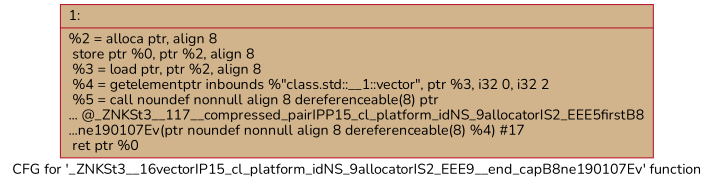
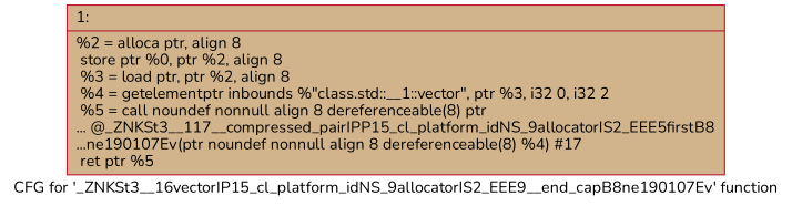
  digraph {
    label="CFG for '_ZNKSt3__16vectorIP15_cl_platform_idNS_9allocatorIS2_EEE9__end_capB8ne190107Ev' function"
    fontname=Nunito
-   n1 [color="#b70d28ff" fillcolor=tan fontname=Nunito label="{1:\l|  %2 = alloca ptr, align 8\l  store ptr %0, ptr %2, align 8\l  %3 = load ptr, ptr %2, align 8\l  %4 = getelementptr inbounds %\"class.std::__1::vector\", ptr %3, i32 0, i32 2\l  %5 = call noundef nonnull align 8 dereferenceable(8) ptr\l... @_ZNKSt3__117__compressed_pairIPP15_cl_platform_idNS_9allocatorIS2_EEE5firstB8\l...ne190107Ev(ptr noundef nonnull align 8 dereferenceable(8) %4) #17\l  ret ptr %0\l}" shape=record style=filled]
+   n1 [color="#b70d28ff" fillcolor=tan fontname=Nunito label="{1:\l|  %2 = alloca ptr, align 8\l  store ptr %0, ptr %2, align 8\l  %3 = load ptr, ptr %2, align 8\l  %4 = getelementptr inbounds %\"class.std::__1::vector\", ptr %3, i32 0, i32 2\l  %5 = call noundef nonnull align 8 dereferenceable(8) ptr\l... @_ZNKSt3__117__compressed_pairIPP15_cl_platform_idNS_9allocatorIS2_EEE5firstB8\l...ne190107Ev(ptr noundef nonnull align 8 dereferenceable(8) %4) #17\l  ret ptr %5\l}" shape=record style=filled]
  }
